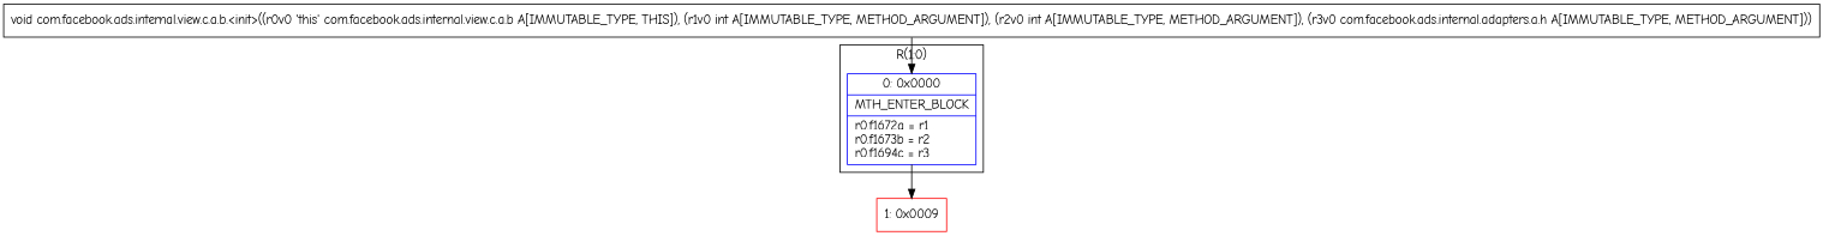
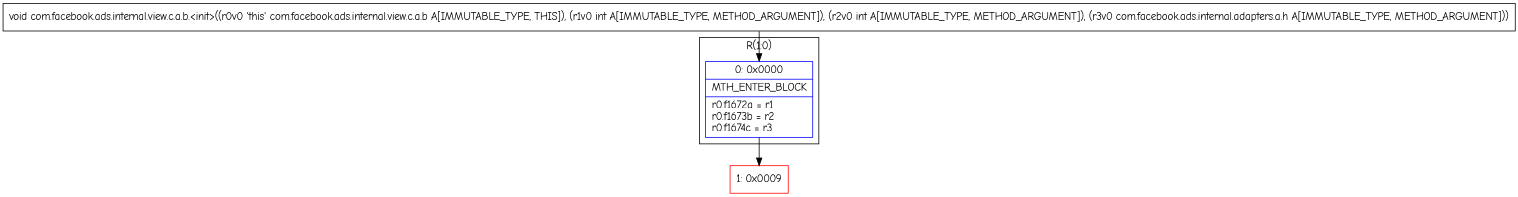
  digraph {
    fontname="Comic Neue"
    node [shape=record fontname="Comic Neue"]
    edge [fontname="Comic Neue"]
-   n1 [color=blue label="{0\:\ 0x0000|MTH_ENTER_BLOCK\l|r0.f1672a = r1\lr0.f1673b = r2\lr0.f1694c = r3\l}"]
+   n1 [color=blue label="{0\:\ 0x0000|MTH_ENTER_BLOCK\l|r0.f1672a = r1\lr0.f1673b = r2\lr0.f1674c = r3\l}"]
    n2 [color=red label="{1\:\ 0x0009}"]
    n3 [label="{void com.facebook.ads.internal.view.c.a.b.\<init\>((r0v0 'this' com.facebook.ads.internal.view.c.a.b A[IMMUTABLE_TYPE, THIS]), (r1v0 int A[IMMUTABLE_TYPE, METHOD_ARGUMENT]), (r2v0 int A[IMMUTABLE_TYPE, METHOD_ARGUMENT]), (r3v0 com.facebook.ads.internal.adapters.a.h A[IMMUTABLE_TYPE, METHOD_ARGUMENT])) }"]
    subgraph cluster_1 {
      label="R(1:0)"
      n1
    }
    n1 -> n2
    n3 -> n1
  }
